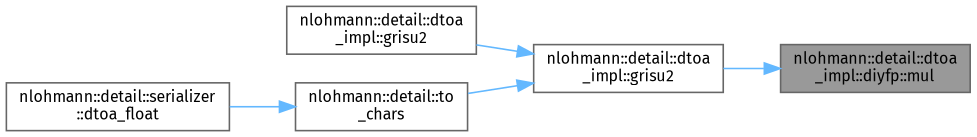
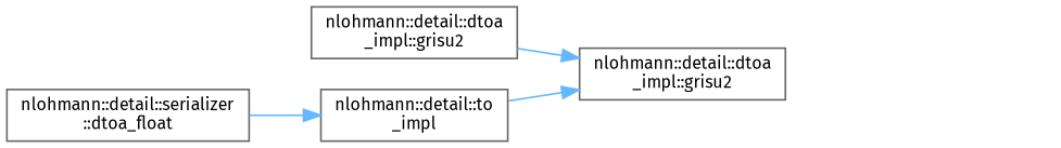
  digraph {
    fontname="Fira Sans"
    rankdir=RL
    node [color=grey40 fillcolor=white fontname="Fira Sans" fontsize=10 shape=box style=filled]
    edge [color=steelblue1 dir=back fontname="Fira Sans" fontsize=10 labelfontname=Helvetica labelfontsize=10 style=solid]
-   n1 [color=gray40 fillcolor=grey60 fontcolor=black height=0.2 label="nlohmann::detail::dtoa\l_impl::diyfp::mul" width=0.4]
    n2 [height=0.2 label="nlohmann::detail::dtoa\l_impl::grisu2" width=0.4]
    n3 [height=0.2 label="nlohmann::detail::dtoa\l_impl::grisu2" width=0.4]
-   n4 [height=0.2 label="nlohmann::detail::to\l_chars" width=0.4]
+   n4 [height=0.2 label="nlohmann::detail::to\l_impl" width=0.4]
    n5 [height=0.2 label="nlohmann::detail::serializer\l::dtoa_float" width=0.4]
-   n1 -> n2
    n2 -> n3
    n2 -> n4
    n4 -> n5
  }
